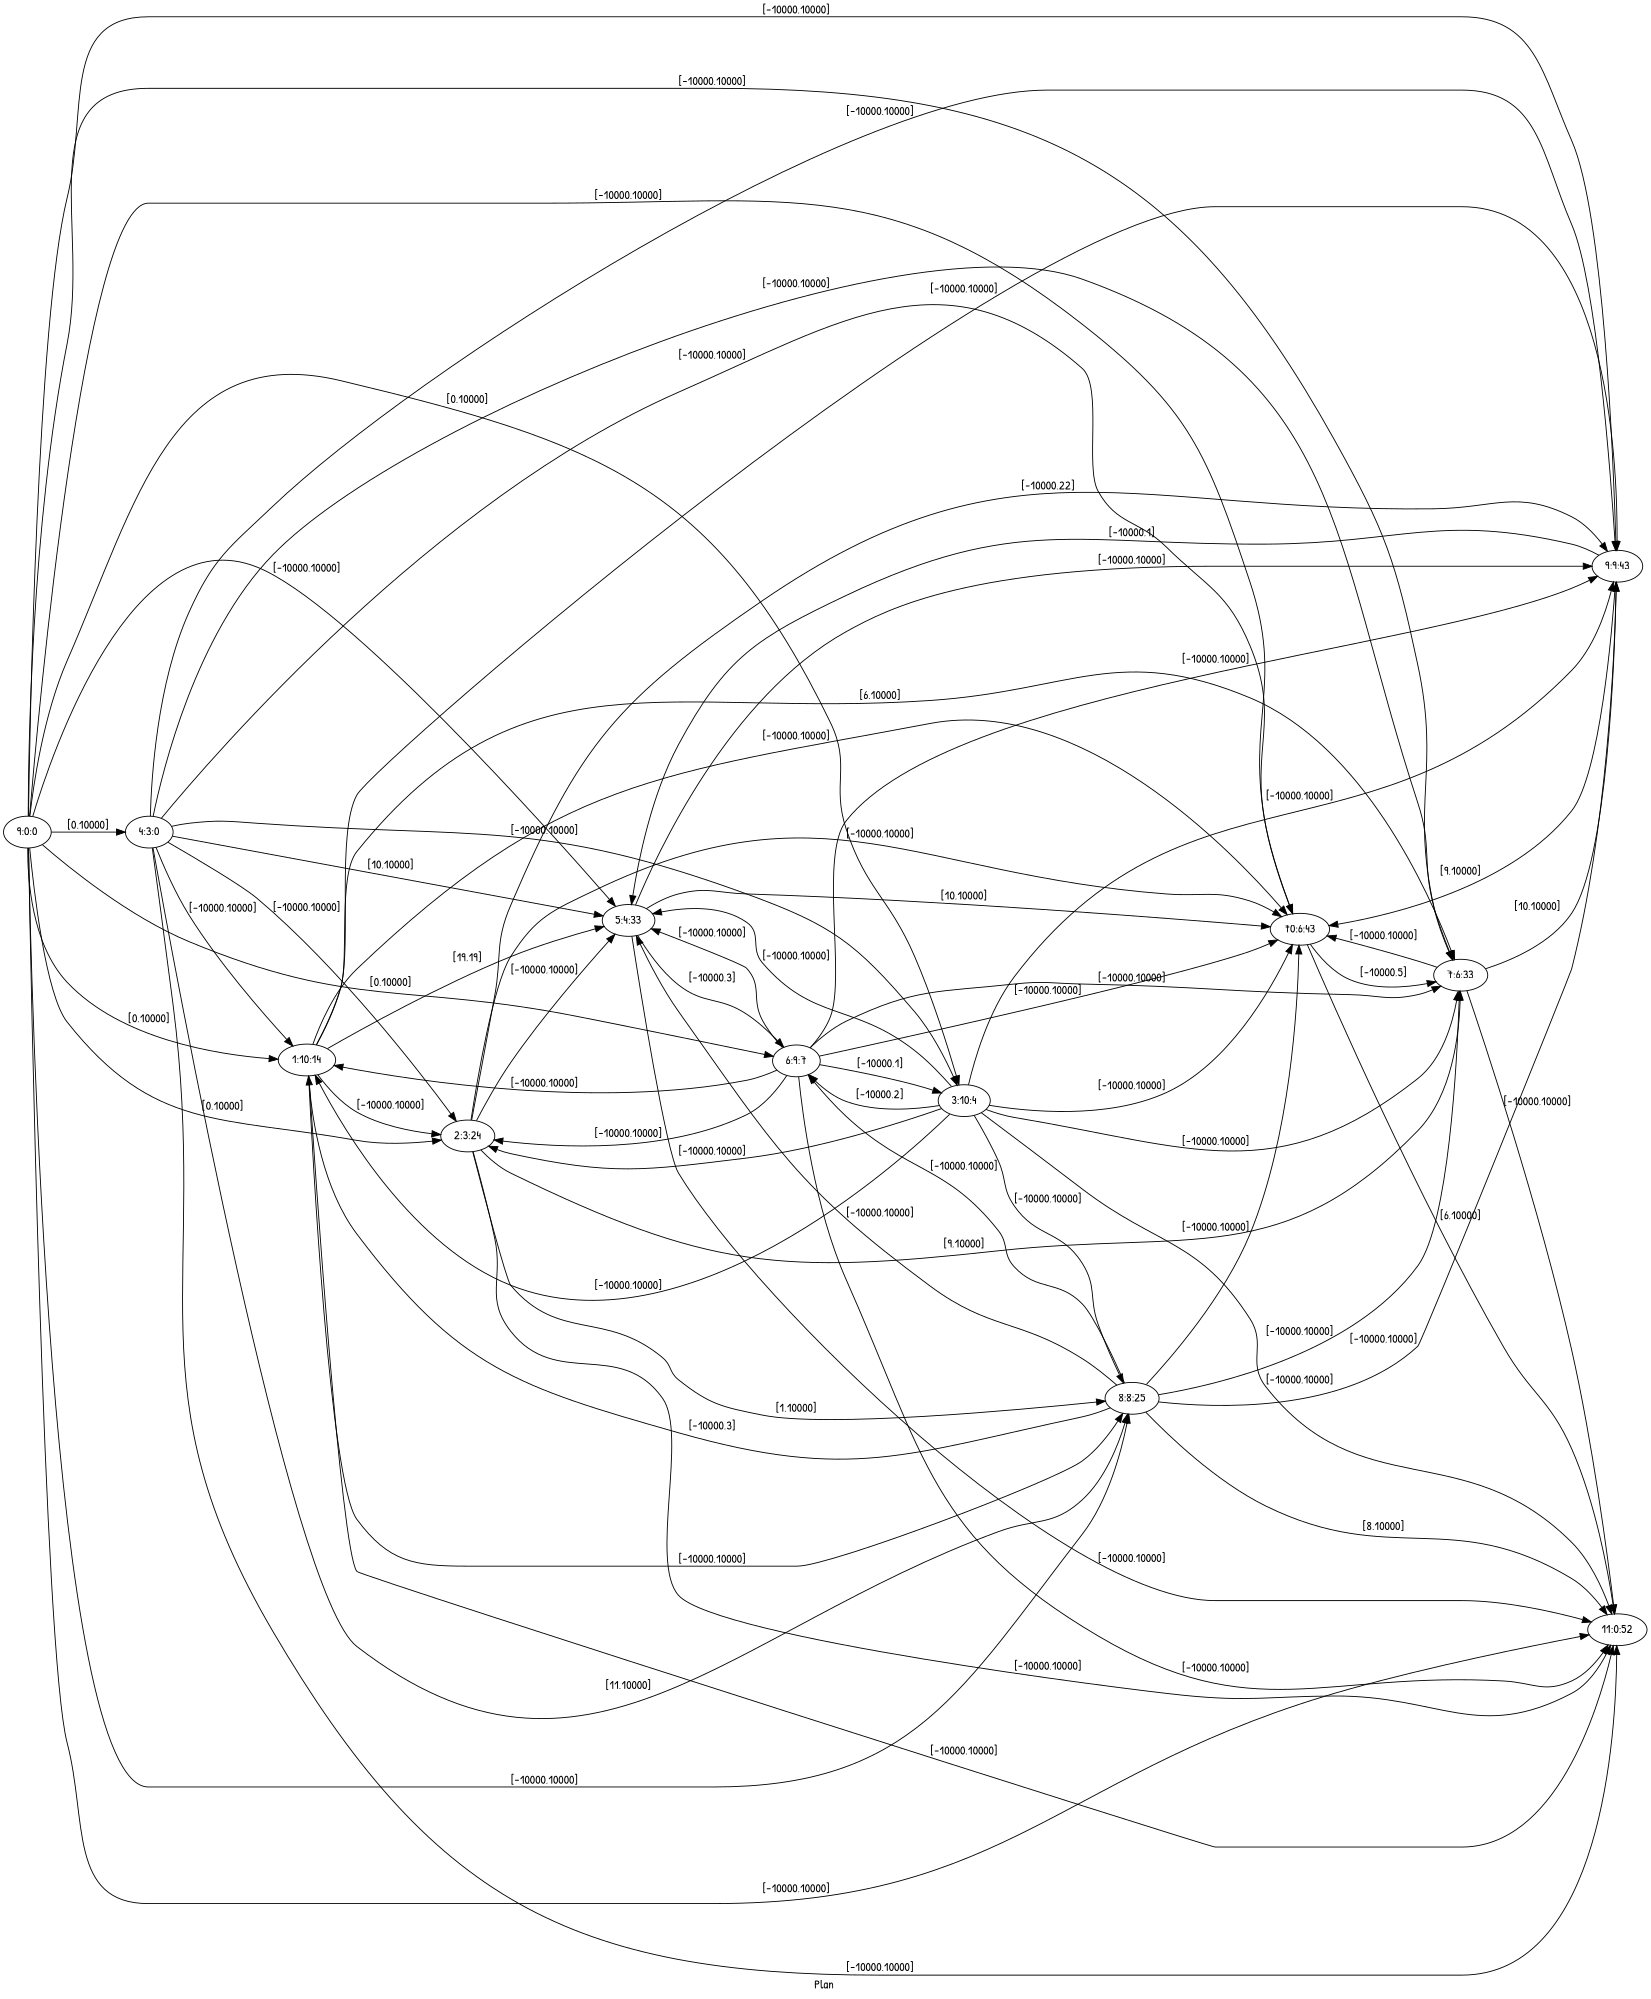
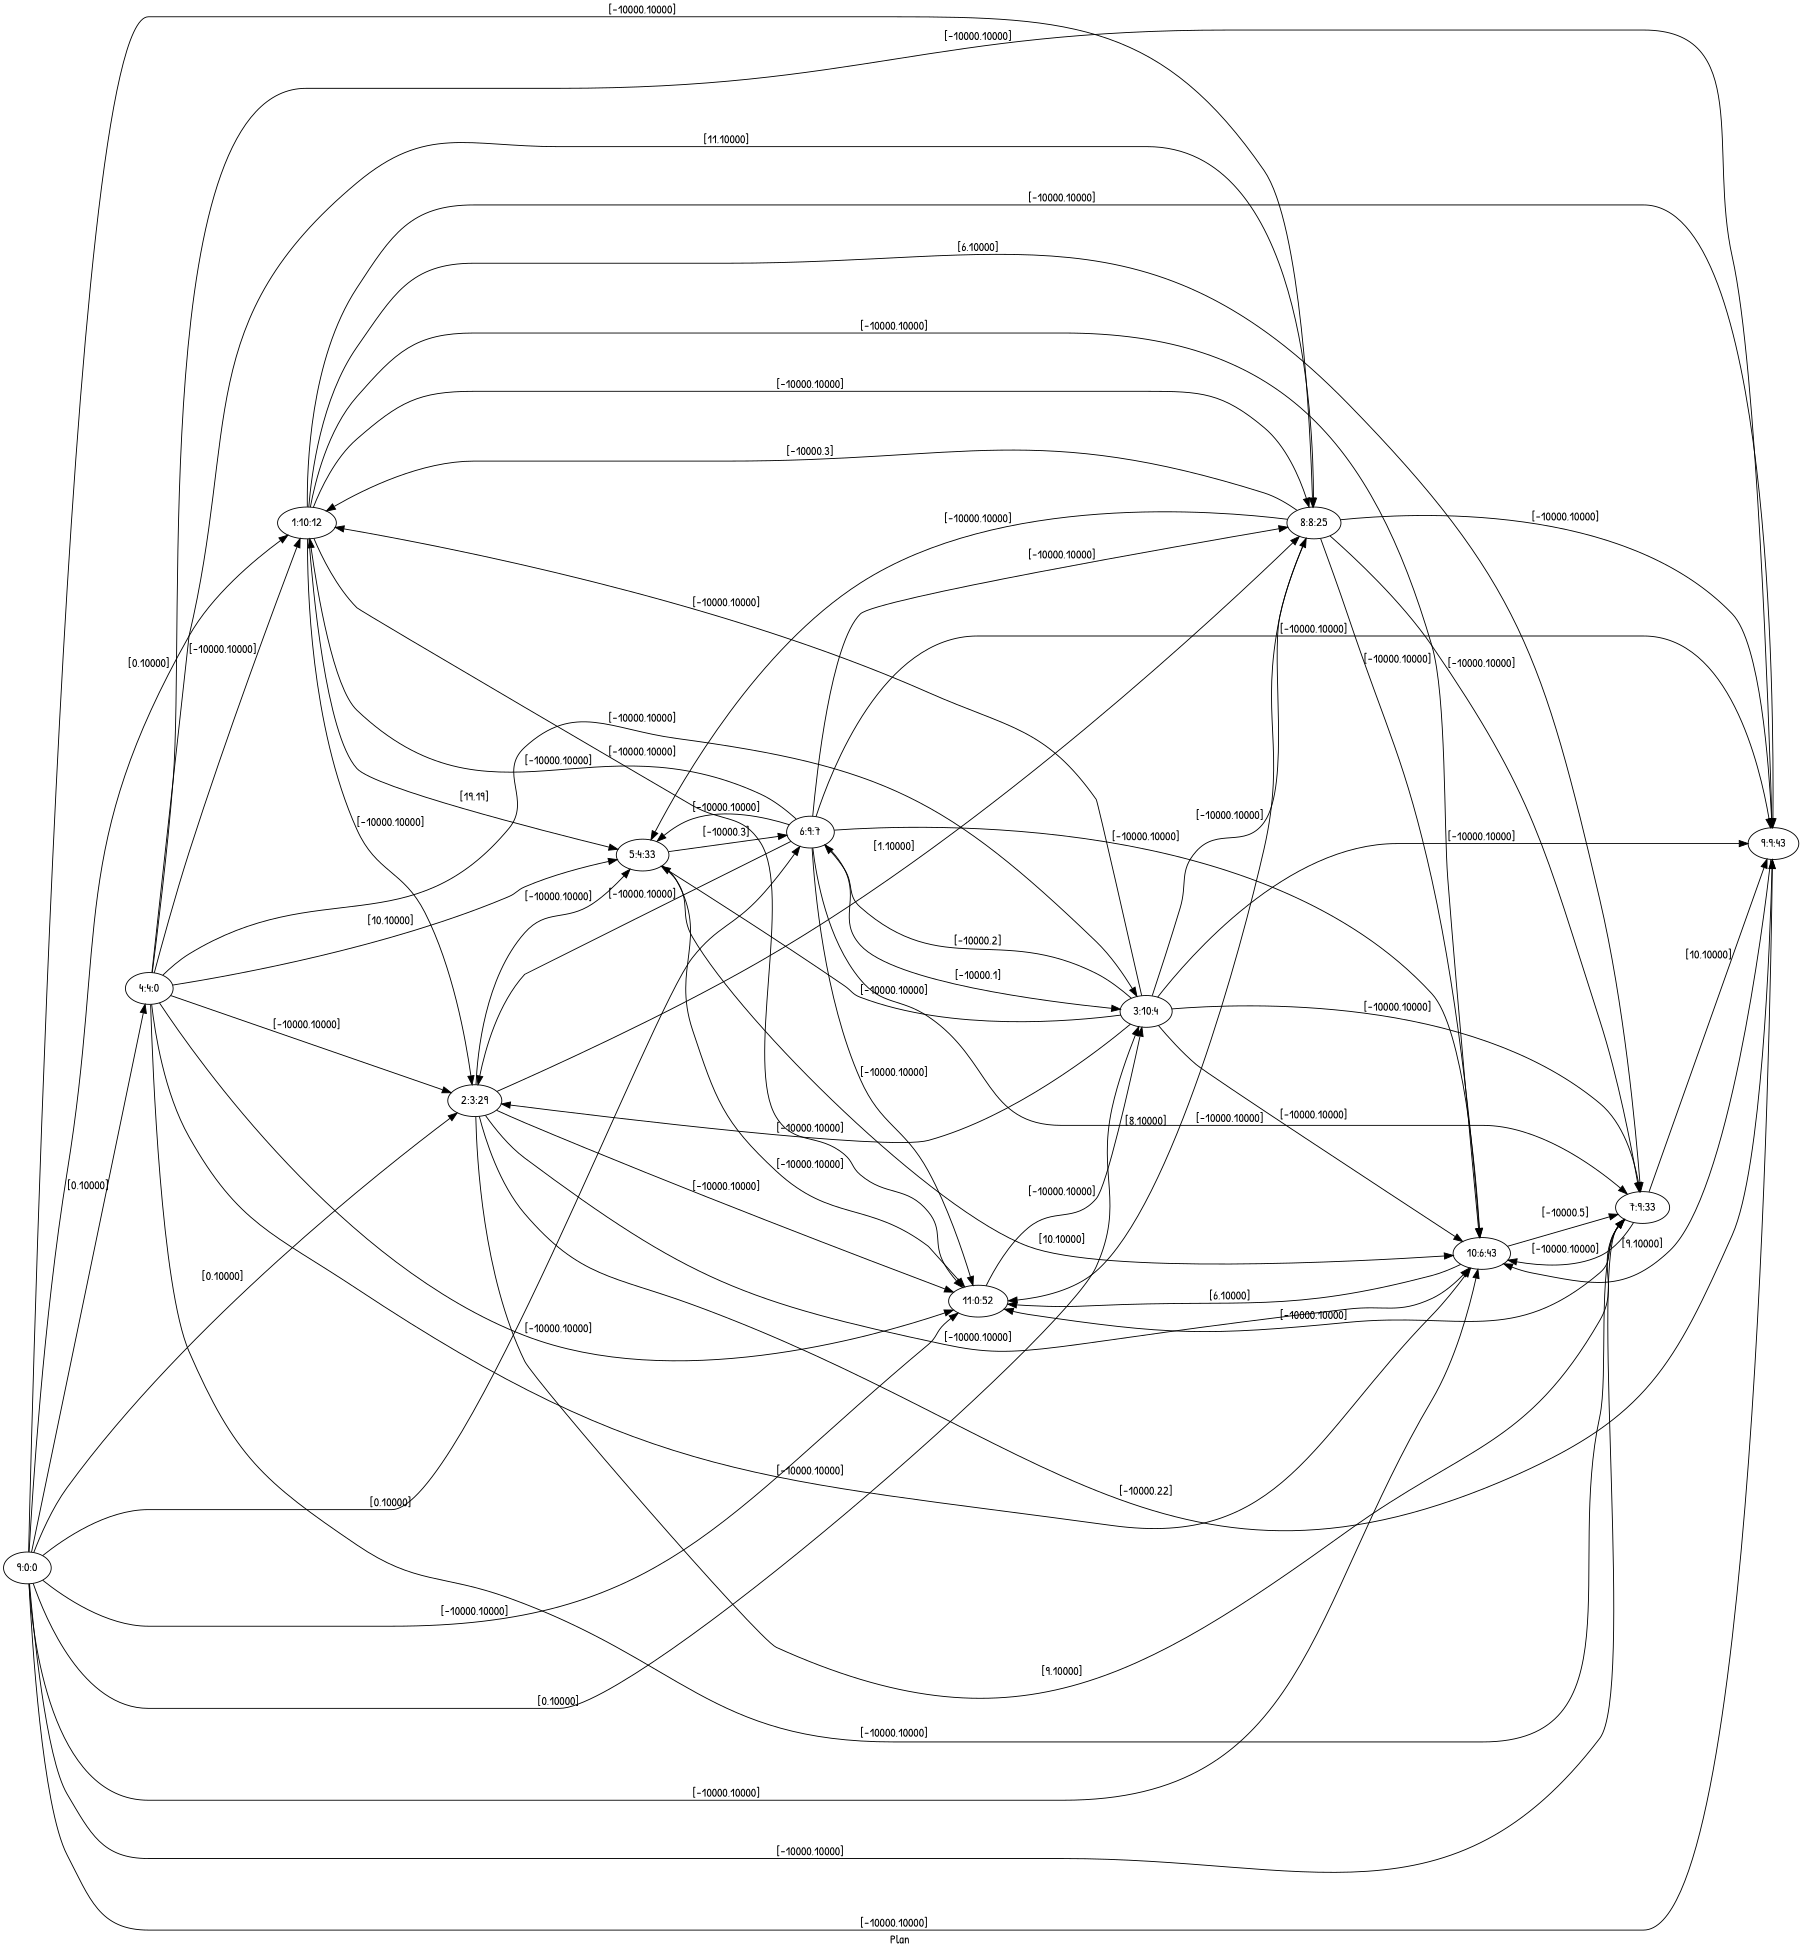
  digraph {
    fldt=0.531115
    fontname="Patrick Hand"
    label="Plan "
    nodesep=.45
    rankdir=LR
    node [fontname="Patrick Hand"]
    edge [fontname="Patrick Hand"]
    n1 [label="9:0:0"]
-   "1:10:14"
-   "2:3:24"
+   "1:10:14" [label="1:10:12"]
+   "2:3:24" [label="2:3:29"]
    "3:10:4"
-   "4:4:0" [label="4:3:0"]
+   "4:4:0"
    "5:4:33"
    n7 [label="6:9:7"]
-   "7:6:33"
+   "7:6:33" [label="7:9:33"]
    "8:8:25"
    "9:9:43"
-   "10:6:43" [label="70:6:43"]
+   "10:6:43"
    "11:0:52"
    n1 -> "1:10:14" [label="[0,10000]"]
    n1 -> "2:3:24" [label="[0,10000]"]
    n1 -> "3:10:4" [label="[0,10000]"]
    n1 -> "4:4:0" [label="[0,10000]"]
-   n1 -> "5:4:33" [label="[-10000,10000]"]
    n1 -> n7 [label="[0,10000]"]
    n1 -> "7:6:33" [label="[-10000,10000]"]
    n1 -> "8:8:25" [label="[-10000,10000]"]
    n1 -> "9:9:43" [label="[-10000,10000]"]
    n1 -> "10:6:43" [label="[-10000,10000]"]
    n1 -> "11:0:52" [label="[-10000,10000]"]
    "1:10:14" -> "2:3:24" [label="[-10000,10000]"]
    "1:10:14" -> "5:4:33" [label="[19,19]"]
    "1:10:14" -> "7:6:33" [label="[6,10000]"]
    "1:10:14" -> "8:8:25" [label="[-10000,10000]"]
    "1:10:14" -> "9:9:43" [label="[-10000,10000]"]
    "1:10:14" -> "10:6:43" [label="[-10000,10000]"]
    "1:10:14" -> "11:0:52" [label="[-10000,10000]"]
    "2:3:24" -> "5:4:33" [label="[-10000,10000]"]
    "2:3:24" -> "7:6:33" [label="[9,10000]"]
    "2:3:24" -> "8:8:25" [label="[1,10000]"]
    "2:3:24" -> "9:9:43" [label="[-10000,22]"]
    "2:3:24" -> "10:6:43" [label="[-10000,10000]"]
    "2:3:24" -> "11:0:52" [label="[-10000,10000]"]
    "3:10:4" -> "1:10:14" [label="[-10000,10000]"]
    "3:10:4" -> "2:3:24" [label="[-10000,10000]"]
    "3:10:4" -> "5:4:33" [label="[-10000,10000]"]
    "3:10:4" -> n7 [label="[-10000,2]"]
    "3:10:4" -> "7:6:33" [label="[-10000,10000]"]
    "3:10:4" -> "8:8:25" [label="[-10000,10000]"]
    "3:10:4" -> "9:9:43" [label="[-10000,10000]"]
    "3:10:4" -> "10:6:43" [label="[-10000,10000]"]
-   "3:10:4" -> "11:0:52" [label="[-10000,10000]"]
+   "11:0:52" -> "3:10:4" [label="[-10000,10000]"]
    "4:4:0" -> "1:10:14" [label="[-10000,10000]"]
    "4:4:0" -> "2:3:24" [label="[-10000,10000]"]
    "4:4:0" -> "3:10:4" [label="[-10000,10000]"]
    "4:4:0" -> "5:4:33" [label="[10,10000]"]
    "4:4:0" -> "7:6:33" [label="[-10000,10000]"]
    "4:4:0" -> "8:8:25" [label="[11,10000]"]
    "4:4:0" -> "9:9:43" [label="[-10000,10000]"]
    "4:4:0" -> "10:6:43" [label="[-10000,10000]"]
    "4:4:0" -> "11:0:52" [label="[-10000,10000]"]
    "5:4:33" -> n7 [label="[-10000,3]"]
-   "5:4:33" -> "9:9:43" [label="[-10000,10000]"]
    "5:4:33" -> "10:6:43" [label="[10,10000]"]
    "5:4:33" -> "11:0:52" [label="[-10000,10000]"]
    n7 -> "1:10:14" [label="[-10000,10000]"]
    n7 -> "2:3:24" [label="[-10000,10000]"]
    n7 -> "3:10:4" [label="[-10000,1]"]
    n7 -> "5:4:33" [label="[-10000,10000]"]
    n7 -> "7:6:33" [label="[-10000,10000]"]
-   "8:8:25" -> n7 [label="[-10000,10000]"]
+   n7 -> "8:8:25" [label="[-10000,10000]"]
    n7 -> "9:9:43" [label="[-10000,10000]"]
    n7 -> "10:6:43" [label="[-10000,10000]"]
    n7 -> "11:0:52" [label="[-10000,10000]"]
    "7:6:33" -> "9:9:43" [label="[10,10000]"]
    "7:6:33" -> "10:6:43" [label="[-10000,10000]"]
    "7:6:33" -> "11:0:52" [label="[-10000,10000]"]
    "8:8:25" -> "1:10:14" [label="[-10000,3]"]
    "8:8:25" -> "5:4:33" [label="[-10000,10000]"]
    "8:8:25" -> "7:6:33" [label="[-10000,10000]"]
    "8:8:25" -> "9:9:43" [label="[-10000,10000]"]
    "8:8:25" -> "10:6:43" [label="[-10000,10000]"]
    "8:8:25" -> "11:0:52" [label="[8,10000]"]
-   "9:9:43" -> "5:4:33" [label="[-10000,1]"]
    "9:9:43" -> "10:6:43" [label="[9,10000]"]
    "10:6:43" -> "7:6:33" [label="[-10000,5]"]
    "10:6:43" -> "11:0:52" [label="[6,10000]"]
  }
